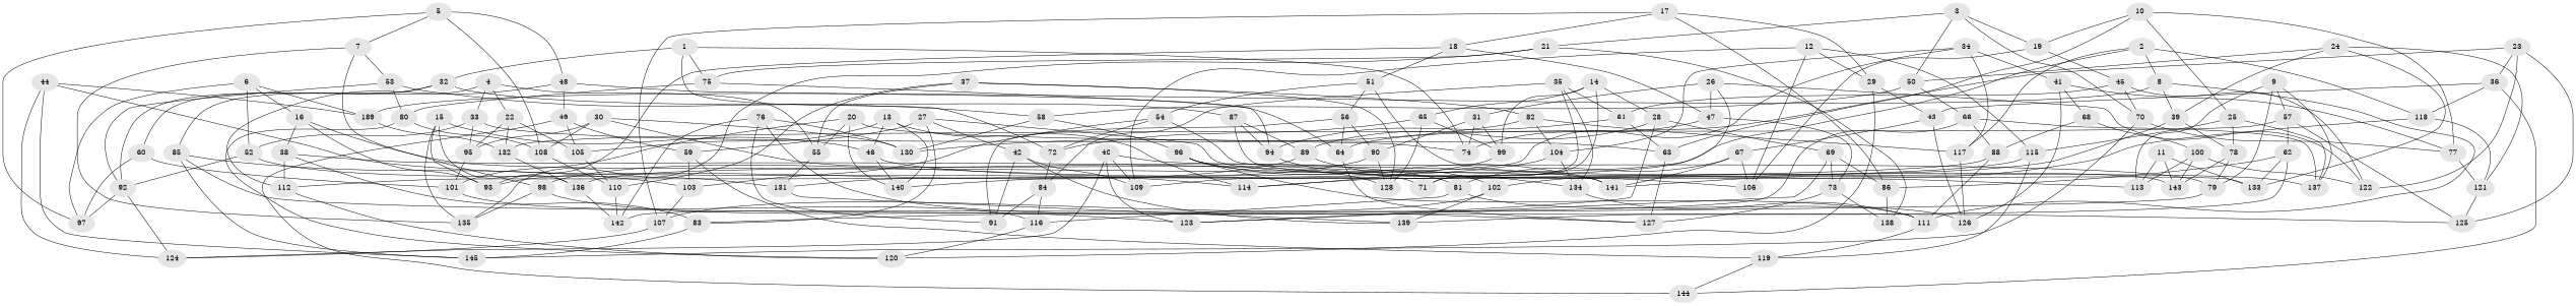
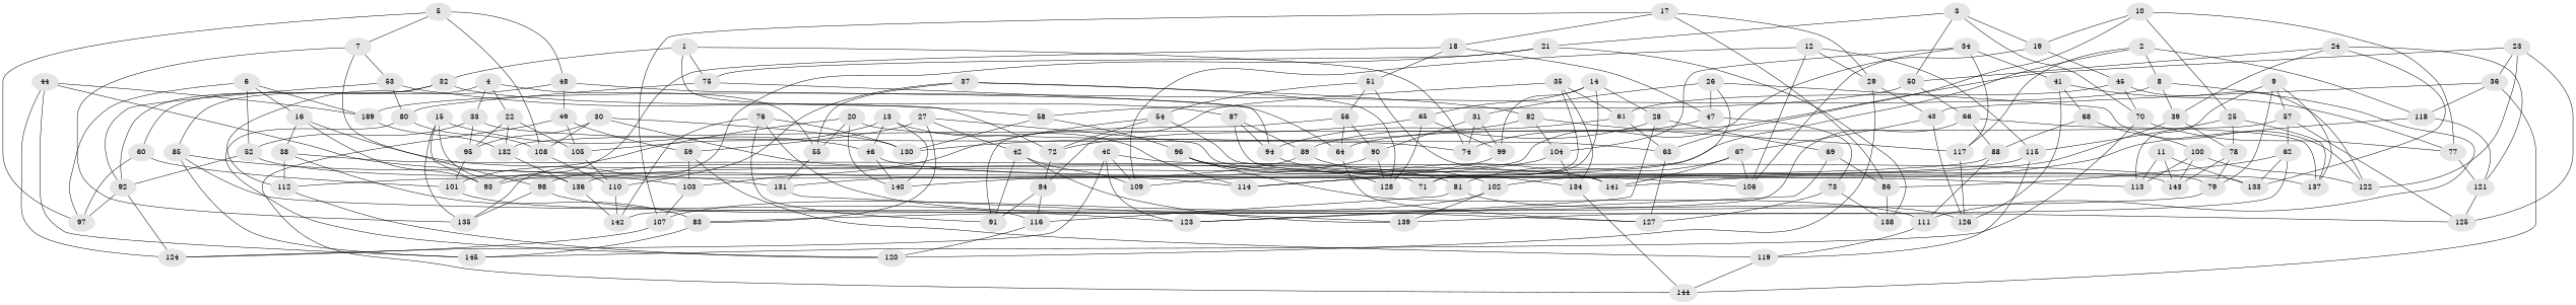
  graph {
    node [color=gray90 style=filled]
    1
    32
    72
    74
    75
    60
    87
    92
    84
    80
    94
    2
    8
    117
    118
    136
    n17 [label=189]
    39
    111
    126
    141
    121
    142
    3
    19
    21
    50
    70
    106
    45
    135
    138
    58
    66
    77
    145
    4
    22
    33
    55
    85
    105
    95
    132
    52
    131
    125
    103
    5
    7
    48
    97
    108
    53
    98
    64
    112
    49
    110
    6
    16
    93
    38
    123
    78
    102
    119
    9
    57
    79
    113
    137
    62
    83
    10
    25
    63
    115
    127
    11
    133
    143
    68
    88
    100
    12
    29
    109
    43
    120
    13
    46
    114
    140
    14
    28
    65
    71
    99
    69
    89
    128
    15
    17
    18
    86
    107
    47
    51
    124
    73
    54
    56
    122
    61
    20
    101
    116
    23
    36
    144
    24
    26
    31
    90
    27
    42
    59
    91
    139
    134
    67
    30
    81
    130
    34
    41
    104
    35
    37
    82
    40
    44
    96
    76
    1 -- 32
    1 -- 72
    1 -- 74
    1 -- 75
    32 -- 60
    32 -- 87
    32 -- 92
    72 -- 84
    75 -- 80
    75 -- 94
    60 -- 97
    60 -- 101
    87 -- 94
    87 -- 133
    87 -- 89
    92 -- 97
    92 -- 124
    84 -- 116
    84 -- 91
    80 -- 108
    80 -- 120
    94 -- 102
    2 -- 8
    2 -- 117
    2 -- 118
    2 -- 136
    8 -- n17
    8 -- 39
    8 -- 111
    117 -- 126
    118 -- 141
    118 -- 121
    136 -- 142
    n17 -- 132
    39 -- 78
    39 -- 102
    111 -- 119
    121 -- 125
    3 -- 19
    3 -- 21
    3 -- 50
    3 -- 70
    19 -- 106
    19 -- 45
    21 -- 75
    21 -- 135
    21 -- 138
    50 -- 58
    50 -- 66
    70 -- 77
    70 -- 145
    45 -- 70
    45 -- 122
    45 -- 61
    58 -- 130
    58 -- 96
    66 -- 142
    66 -- 137
    66 -- 88
    77 -- 121
    4 -- 22
    4 -- 33
    4 -- 55
    4 -- 85
    22 -- 105
    22 -- 95
    22 -- 132
    33 -- 74
    33 -- 95
    33 -- 52
    55 -- 131
    85 -- 145
    85 -- 125
    85 -- 103
    105 -- 110
    95 -- 101
    132 -- 136
    52 -- 92
    52 -- 131
    131 -- 139
    103 -- 107
    5 -- 7
    5 -- 48
    5 -- 97
    5 -- 108
    7 -- 135
    7 -- 53
    7 -- 98
    48 -- 64
    48 -- 112
    48 -- 49
    108 -- 110
    53 -- 92
    53 -- 80
    53 -- 58
    98 -- 135
    98 -- 123
    64 -- 127
    112 -- 120
    49 -- 105
    49 -- 144
    49 -- 59
    110 -- 142
    6 -- n17
    6 -- 52
    6 -- 97
    6 -- 16
    16 -- 141
    16 -- 93
    16 -- 38
    38 -- 112
    38 -- 83
    38 -- 71
    78 -- 79
    78 -- 143
    102 -- 107
    102 -- 139
    119 -- 144
    9 -- 57
    9 -- 79
    9 -- 113
    9 -- 137
    57 -- 132
    57 -- 125
    57 -- 62
    79 -- 83
    62 -- 133
    62 -- 86
    62 -- 139
    83 -- 145
    10 -- 19
    10 -- 77
    10 -- 25
    10 -- 63
    25 -- 78
    25 -- 137
    25 -- 115
    63 -- 127
    115 -- 131
    115 -- 119
    11 -- 113
    11 -- 133
    11 -- 143
    68 -- 88
    68 -- 100
    88 -- 111
    88 -- 114
    100 -- 113
    100 -- 143
    100 -- 122
    12 -- 106
    12 -- 115
    12 -- 29
    12 -- 109
    29 -- 43
    29 -- 120
    43 -- 126
    43 -- 67
    13 -- 105
    13 -- 46
    13 -- 114
    13 -- 140
    46 -- 137
    46 -- 140
    14 -- 28
    14 -- 65
    14 -- 71
    14 -- 99
    28 -- 123
    28 -- 69
    28 -- 89
    65 -- 72
    65 -- 99
    65 -- 128
    99 -- 114
    69 -- 123
    69 -- 86
-   69 -- 73
    89 -- 93
    89 -- 134
    15 -- 136
    15 -- 135
    15 -- 93
    15 -- 46
    17 -- 29
    17 -- 18
    17 -- 86
    17 -- 107
    18 -- 93
    18 -- 47
    18 -- 51
    86 -- 138
    107 -- 124
    47 -- 74
    47 -- 73
    51 -- 143
    51 -- 54
    51 -- 56
    73 -- 138
    73 -- 127
    54 -- 72
    54 -- 103
    54 -- 113
    56 -- 64
    56 -- 90
    56 -- 91
    61 -- 94
    61 -- 63
    20 -- 55
    20 -- 63
    20 -- 140
    20 -- 101
    101 -- 116
    116 -- 120
    23 -- 125
    23 -- 64
    23 -- 122
    23 -- 36
    36 -- 118
    36 -- 43
    36 -- 144
    24 -- 39
    24 -- 121
    24 -- 50
    24 -- 133
    26 -- 109
    26 -- 47
    26 -- 122
    26 -- 31
    31 -- 74
    31 -- 99
    31 -- 90
    90 -- 98
    90 -- 128
    27 -- 106
    27 -- 83
    27 -- 42
    27 -- 59
    42 -- 109
    42 -- 91
    42 -- 139
    59 -- 103
    59 -- 119
-   134 -- 111
+   134 -- 144
    67 -- 141
    67 -- 106
    67 -- 81
    30 -- 95
    30 -- 108
    30 -- 81
    30 -- 130
    81 -- 126
    81 -- 116
    34 -- 117
    34 -- 112
    34 -- 41
    34 -- 104
    41 -- 126
    41 -- 77
    41 -- 68
    104 -- 140
    104 -- 134
    35 -- 84
    35 -- 71
    35 -- 61
    35 -- 134
    37 -- 55
    37 -- 110
    37 -- 128
    37 -- 82
    82 -- 117
    82 -- 130
    82 -- 104
    40 -- 123
    40 -- 79
    40 -- 109
    40 -- 124
    44 -- n17
    44 -- 145
    44 -- 114
    44 -- 124
    96 -- 111
    96 -- 141
    96 -- 128
    76 -- 142
    76 -- 127
    76 -- 91
    76 -- 130
  }
